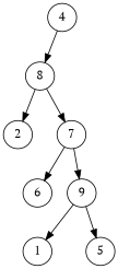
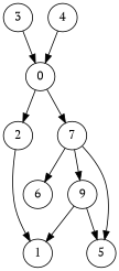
  digraph {
    fontname="PT Serif"
    splines=true
    node [fontname="PT Serif" shape=ellipse]
    edge [fontname="PT Serif"]
    n1 [height=0.3 label=1 width=0.3]
    n2 [height=0.3 label=2 width=0.3]
-   n4 [height=0.3 label=8 width=0.3]
+   n3 [height=0.3 label=3 width=0.3]
+   n4 [height=0.3 label=0 width=0.3]
    n5 [height=0.3 label=7 width=0.3]
    n6 [height=0.3 label=4 width=0.3]
    n7 [height=0.3 label=5 width=0.3]
    n8 [height=0.3 label=6 width=0.3]
    n9 [height=0.3 label=9 width=0.3]
+   n2 -> n1
+   n3 -> n4
    n4 -> n2
    n4 -> n5
+   n5 -> n7
    n5 -> n8
    n5 -> n9
    n6 -> n4
    n9 -> n1
    n9 -> n7
  }
